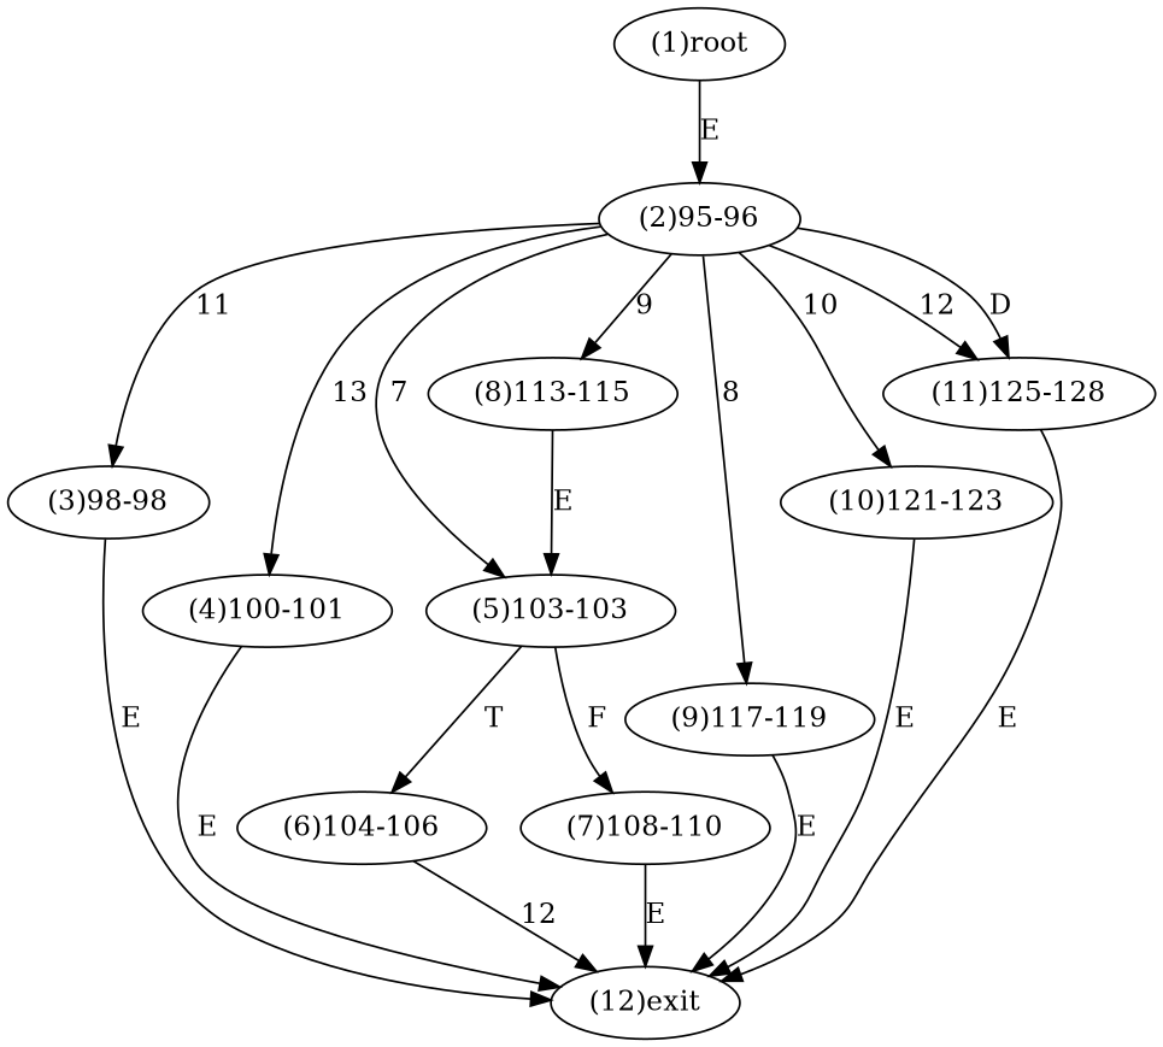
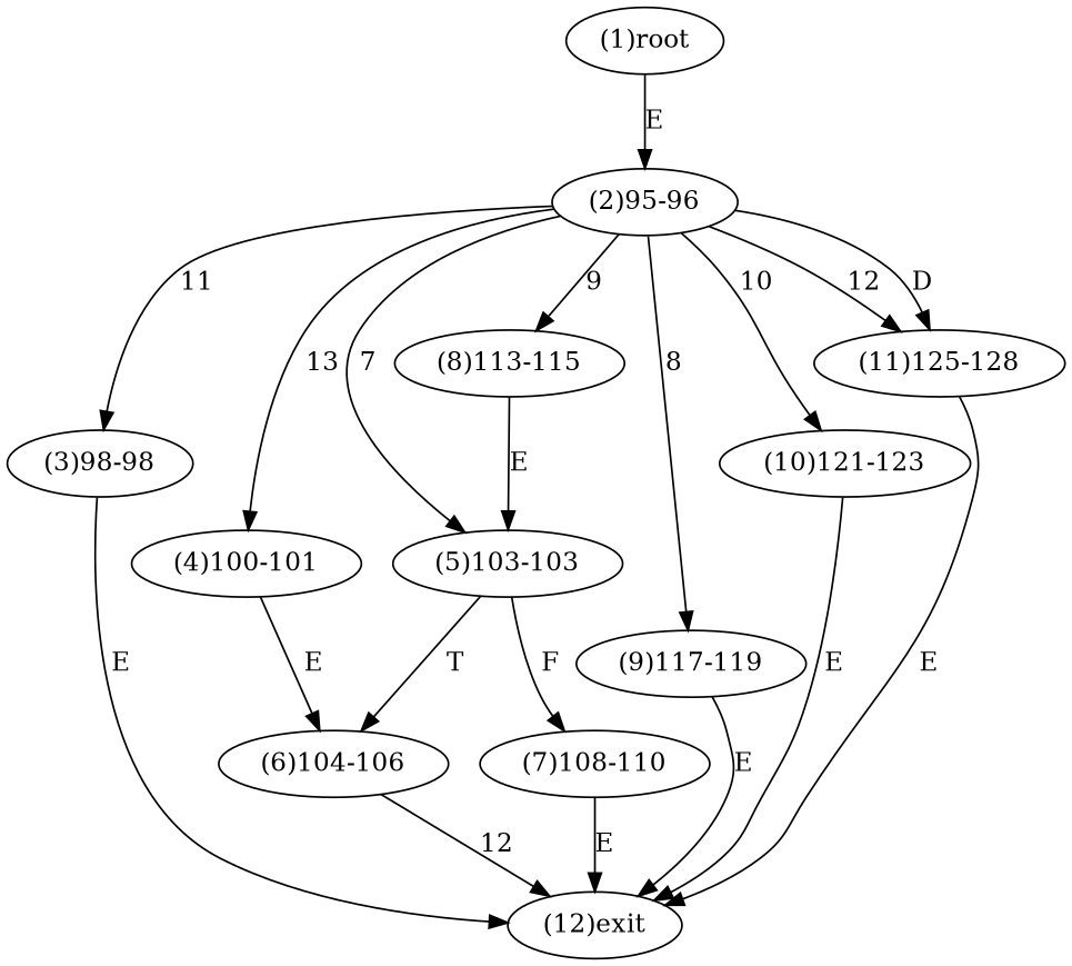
  digraph {
    n1 [label="(1)root"]
    n2 [label="(2)95-96"]
    n3 [label="(3)98-98"]
    n4 [label="(4)100-101"]
    n5 [label="(5)103-103"]
    n6 [label="(8)113-115"]
    n7 [label="(9)117-119"]
    n8 [label="(10)121-123"]
    n9 [label="(11)125-128"]
    n10 [label="(12)exit"]
    n11 [label="(6)104-106"]
    n12 [label="(7)108-110"]
    n1 -> n2 [label=E]
    n2 -> n3 [label=11]
    n2 -> n4 [label=13]
    n2 -> n5 [label=7]
    n2 -> n6 [label=9]
    n2 -> n7 [label=8]
    n2 -> n8 [label=10]
    n2 -> n9 [label=12]
    n2 -> n9 [label=D]
    n3 -> n10 [label=E]
-   n4 -> n10 [label=E]
+   n4 -> n11 [label=E]
    n5 -> n11 [label=T]
    n5 -> n12 [label=F]
    n6 -> n5 [label=E]
    n7 -> n10 [label=E]
    n8 -> n10 [label=E]
    n9 -> n10 [label=E]
    n11 -> n10 [label=12]
    n12 -> n10 [label=E]
  }
